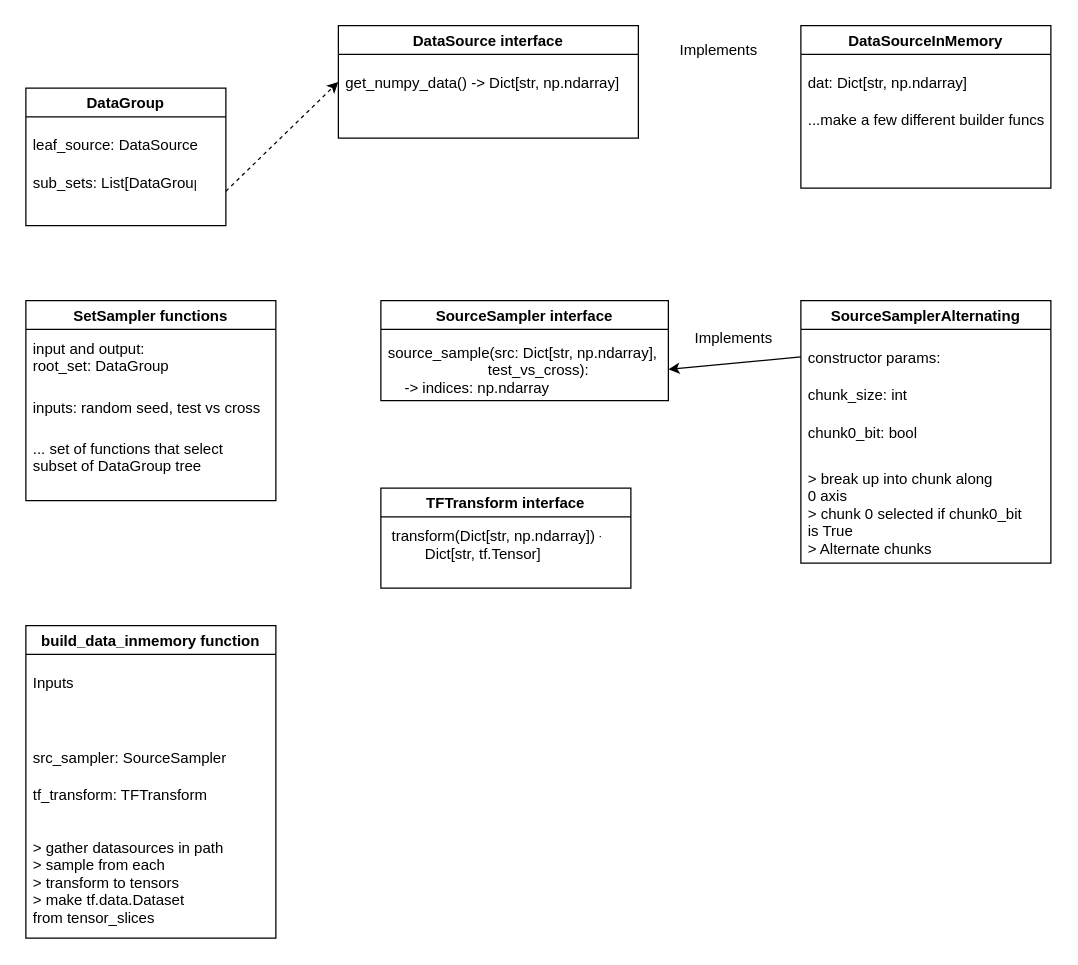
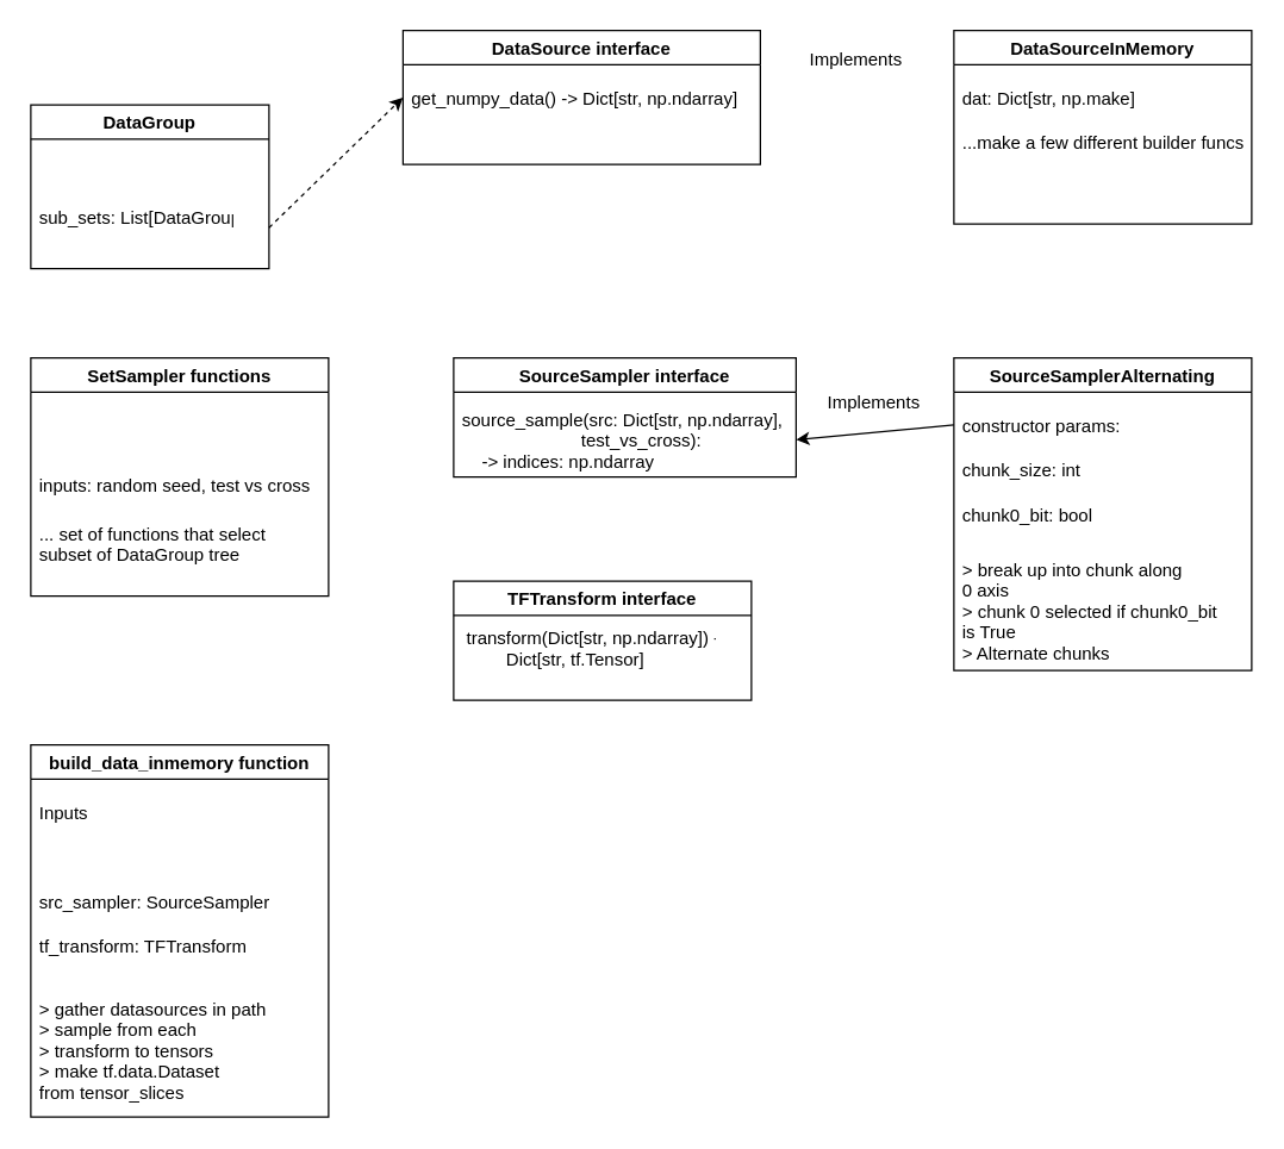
  <mxCell id="0" />
  <mxCell id="1" parent="0" />
  <mxCell id="2" value="DataSource interface" style="swimlane;" vertex="1" parent="1"><mxGeometry x="270" y="20" width="240" height="90" as="geometry" /></mxCell>
  <mxCell id="3" value="get_numpy_data() -&gt; Dict[str, np.ndarray]" style="text;strokeColor=none;fillColor=none;align=left;verticalAlign=middle;spacingLeft=4;spacingRight=4;overflow=hidden;points=[[0,0.5],[1,0.5]];portConstraint=eastwest;rotatable=0;" vertex="1" parent="2"><mxGeometry y="30" width="230" height="30" as="geometry" /></mxCell>
  <mxCell id="4" style="edgeStyle=none;html=1;exitX=1;exitY=0.75;exitDx=0;exitDy=0;entryX=0;entryY=0.5;entryDx=0;entryDy=0;dashed=1;" edge="1" parent="1" source="5" target="3"><mxGeometry relative="1" as="geometry" /></mxCell>
  <mxCell id="5" value="DataGroup" style="swimlane;" vertex="1" parent="1"><mxGeometry x="20" y="70" width="160" height="110" as="geometry" /></mxCell>
- <mxCell id="6" value="leaf_source: DataSource" style="text;strokeColor=none;fillColor=none;align=left;verticalAlign=middle;spacingLeft=4;spacingRight=4;overflow=hidden;points=[[0,0.5],[1,0.5]];portConstraint=eastwest;rotatable=0;" vertex="1" parent="5"><mxGeometry y="30" width="150" height="30" as="geometry" /></mxCell>
  <mxCell id="7" value="sub_sets: List[DataGroup]" style="text;strokeColor=none;fillColor=none;align=left;verticalAlign=middle;spacingLeft=4;spacingRight=4;overflow=hidden;points=[[0,0.5],[1,0.5]];portConstraint=eastwest;rotatable=0;" vertex="1" parent="5"><mxGeometry y="60" width="140" height="30" as="geometry" /></mxCell>
  <mxCell id="8" value="DataSourceInMemory" style="swimlane;" vertex="1" parent="1"><mxGeometry x="640" y="20" width="200" height="130" as="geometry" /></mxCell>
- <mxCell id="9" value="dat: Dict[str, np.ndarray]" style="text;strokeColor=none;fillColor=none;align=left;verticalAlign=middle;spacingLeft=4;spacingRight=4;overflow=hidden;points=[[0,0.5],[1,0.5]];portConstraint=eastwest;rotatable=0;" vertex="1" parent="8"><mxGeometry y="30" width="150" height="30" as="geometry" /></mxCell>
+ <mxCell id="9" value="dat: Dict[str, np.make]" style="text;strokeColor=none;fillColor=none;align=left;verticalAlign=middle;spacingLeft=4;spacingRight=4;overflow=hidden;points=[[0,0.5],[1,0.5]];portConstraint=eastwest;rotatable=0;" vertex="1" parent="8"><mxGeometry y="30" width="150" height="30" as="geometry" /></mxCell>
  <mxCell id="10" value="...make a few different builder funcs" style="text;strokeColor=none;fillColor=none;align=left;verticalAlign=middle;spacingLeft=4;spacingRight=4;overflow=hidden;points=[[0,0.5],[1,0.5]];portConstraint=eastwest;rotatable=0;" vertex="1" parent="8"><mxGeometry y="60" width="200" height="30" as="geometry" /></mxCell>
  <mxCell id="11" value="Implements" style="text;html=1;resizable=0;autosize=1;align=center;verticalAlign=middle;points=[];fillColor=none;strokeColor=none;rounded=0;" vertex="1" parent="1"><mxGeometry x="534" y="30" width="80" height="20" as="geometry" /></mxCell>
  <mxCell id="12" value="SetSampler functions" style="swimlane;" vertex="1" parent="1"><mxGeometry x="20" y="240" width="200" height="160" as="geometry" /></mxCell>
- <mxCell id="13" value="input and output:&#10;root_set: DataGroup" style="text;strokeColor=none;fillColor=none;align=left;verticalAlign=middle;spacingLeft=4;spacingRight=4;overflow=hidden;points=[[0,0.5],[1,0.5]];portConstraint=eastwest;rotatable=0;" vertex="1" parent="12"><mxGeometry y="30" width="120" height="30" as="geometry" /></mxCell>
  <mxCell id="14" value="... set of functions that select&#10;subset of DataGroup tree" style="text;strokeColor=none;fillColor=none;align=left;verticalAlign=middle;spacingLeft=4;spacingRight=4;overflow=hidden;points=[[0,0.5],[1,0.5]];portConstraint=eastwest;rotatable=0;" vertex="1" parent="12"><mxGeometry y="110" width="170" height="30" as="geometry" /></mxCell>
  <mxCell id="15" value="inputs: random seed, test vs cross" style="text;strokeColor=none;fillColor=none;align=left;verticalAlign=middle;spacingLeft=4;spacingRight=4;overflow=hidden;points=[[0,0.5],[1,0.5]];portConstraint=eastwest;rotatable=0;" vertex="1" parent="12"><mxGeometry y="70" width="200" height="30" as="geometry" /></mxCell>
  <mxCell id="16" value="SourceSampler interface" style="swimlane;" vertex="1" parent="1"><mxGeometry x="304" y="240" width="230" height="80" as="geometry" /></mxCell>
  <mxCell id="17" value="source_sample(src: Dict[str, np.ndarray],&#10;                        test_vs_cross):&#10;    -&gt; indices: np.ndarray" style="text;strokeColor=none;fillColor=none;align=left;verticalAlign=middle;spacingLeft=4;spacingRight=4;overflow=hidden;points=[[0,0.5],[1,0.5]];portConstraint=eastwest;rotatable=0;" vertex="1" parent="16"><mxGeometry y="30" width="230" height="50" as="geometry" /></mxCell>
  <mxCell id="18" value="TFTransform interface" style="swimlane;" vertex="1" parent="1"><mxGeometry x="304" y="390" width="200" height="80" as="geometry" /></mxCell>
  <mxCell id="19" value="transform(Dict[str, np.ndarray]) -&gt;&#10;        Dict[str, tf.Tensor]" style="text;strokeColor=none;fillColor=none;align=left;verticalAlign=middle;spacingLeft=4;spacingRight=4;overflow=hidden;points=[[0,0.5],[1,0.5]];portConstraint=eastwest;rotatable=0;" vertex="1" parent="18"><mxGeometry x="3" y="30" width="177" height="30" as="geometry" /></mxCell>
  <mxCell id="20" value="build_data_inmemory function" style="swimlane;" vertex="1" parent="1"><mxGeometry x="20" y="500" width="200" height="250" as="geometry" /></mxCell>
  <mxCell id="21" value="Inputs" style="text;strokeColor=none;fillColor=none;align=left;verticalAlign=middle;spacingLeft=4;spacingRight=4;overflow=hidden;points=[[0,0.5],[1,0.5]];portConstraint=eastwest;rotatable=0;" vertex="1" parent="20"><mxGeometry y="30" width="80" height="30" as="geometry" /></mxCell>
  <mxCell id="22" value="src_sampler: SourceSampler" style="text;strokeColor=none;fillColor=none;align=left;verticalAlign=middle;spacingLeft=4;spacingRight=4;overflow=hidden;points=[[0,0.5],[1,0.5]];portConstraint=eastwest;rotatable=0;" vertex="1" parent="20"><mxGeometry y="90" width="180" height="30" as="geometry" /></mxCell>
  <mxCell id="23" value="tf_transform: TFTransform" style="text;strokeColor=none;fillColor=none;align=left;verticalAlign=middle;spacingLeft=4;spacingRight=4;overflow=hidden;points=[[0,0.5],[1,0.5]];portConstraint=eastwest;rotatable=0;" vertex="1" parent="20"><mxGeometry y="120" width="150" height="30" as="geometry" /></mxCell>
  <mxCell id="24" value="&gt; gather datasources in path&#10;&gt; sample from each&#10;&gt; transform to tensors&#10;&gt; make tf.data.Dataset&#10;from tensor_slices" style="text;strokeColor=none;fillColor=none;align=left;verticalAlign=middle;spacingLeft=4;spacingRight=4;overflow=hidden;points=[[0,0.5],[1,0.5]];portConstraint=eastwest;rotatable=0;" vertex="1" parent="20"><mxGeometry y="160" width="170" height="90" as="geometry" /></mxCell>
  <mxCell id="25" value="SourceSamplerAlternating" style="swimlane;" vertex="1" parent="1"><mxGeometry x="640" y="240" width="200" height="210" as="geometry" /></mxCell>
  <mxCell id="26" value="constructor params:" style="text;strokeColor=none;fillColor=none;align=left;verticalAlign=middle;spacingLeft=4;spacingRight=4;overflow=hidden;points=[[0,0.5],[1,0.5]];portConstraint=eastwest;rotatable=0;" vertex="1" parent="25"><mxGeometry y="30" width="120" height="30" as="geometry" /></mxCell>
  <mxCell id="27" value="chunk_size: int" style="text;strokeColor=none;fillColor=none;align=left;verticalAlign=middle;spacingLeft=4;spacingRight=4;overflow=hidden;points=[[0,0.5],[1,0.5]];portConstraint=eastwest;rotatable=0;" vertex="1" parent="25"><mxGeometry y="60" width="100" height="30" as="geometry" /></mxCell>
  <mxCell id="28" value="chunk0_bit: bool" style="text;strokeColor=none;fillColor=none;align=left;verticalAlign=middle;spacingLeft=4;spacingRight=4;overflow=hidden;points=[[0,0.5],[1,0.5]];portConstraint=eastwest;rotatable=0;" vertex="1" parent="25"><mxGeometry y="90" width="100" height="30" as="geometry" /></mxCell>
  <mxCell id="29" value="&gt; break up into chunk along&#10;0 axis&#10;&gt; chunk 0 selected if chunk0_bit&#10;is True&#10;&gt; Alternate chunks" style="text;strokeColor=none;fillColor=none;align=left;verticalAlign=middle;spacingLeft=4;spacingRight=4;overflow=hidden;points=[[0,0.5],[1,0.5]];portConstraint=eastwest;rotatable=0;" vertex="1" parent="25"><mxGeometry y="130" width="190" height="80" as="geometry" /></mxCell>
  <mxCell id="30" style="edgeStyle=none;html=1;exitX=0;exitY=0.5;exitDx=0;exitDy=0;entryX=1;entryY=0.5;entryDx=0;entryDy=0;" edge="1" parent="1" source="26" target="17"><mxGeometry relative="1" as="geometry" /></mxCell>
  <mxCell id="31" value="Implements" style="text;html=1;resizable=0;autosize=1;align=center;verticalAlign=middle;points=[];fillColor=none;strokeColor=none;rounded=0;" vertex="1" parent="1"><mxGeometry x="546" y="260" width="80" height="20" as="geometry" /></mxCell>
